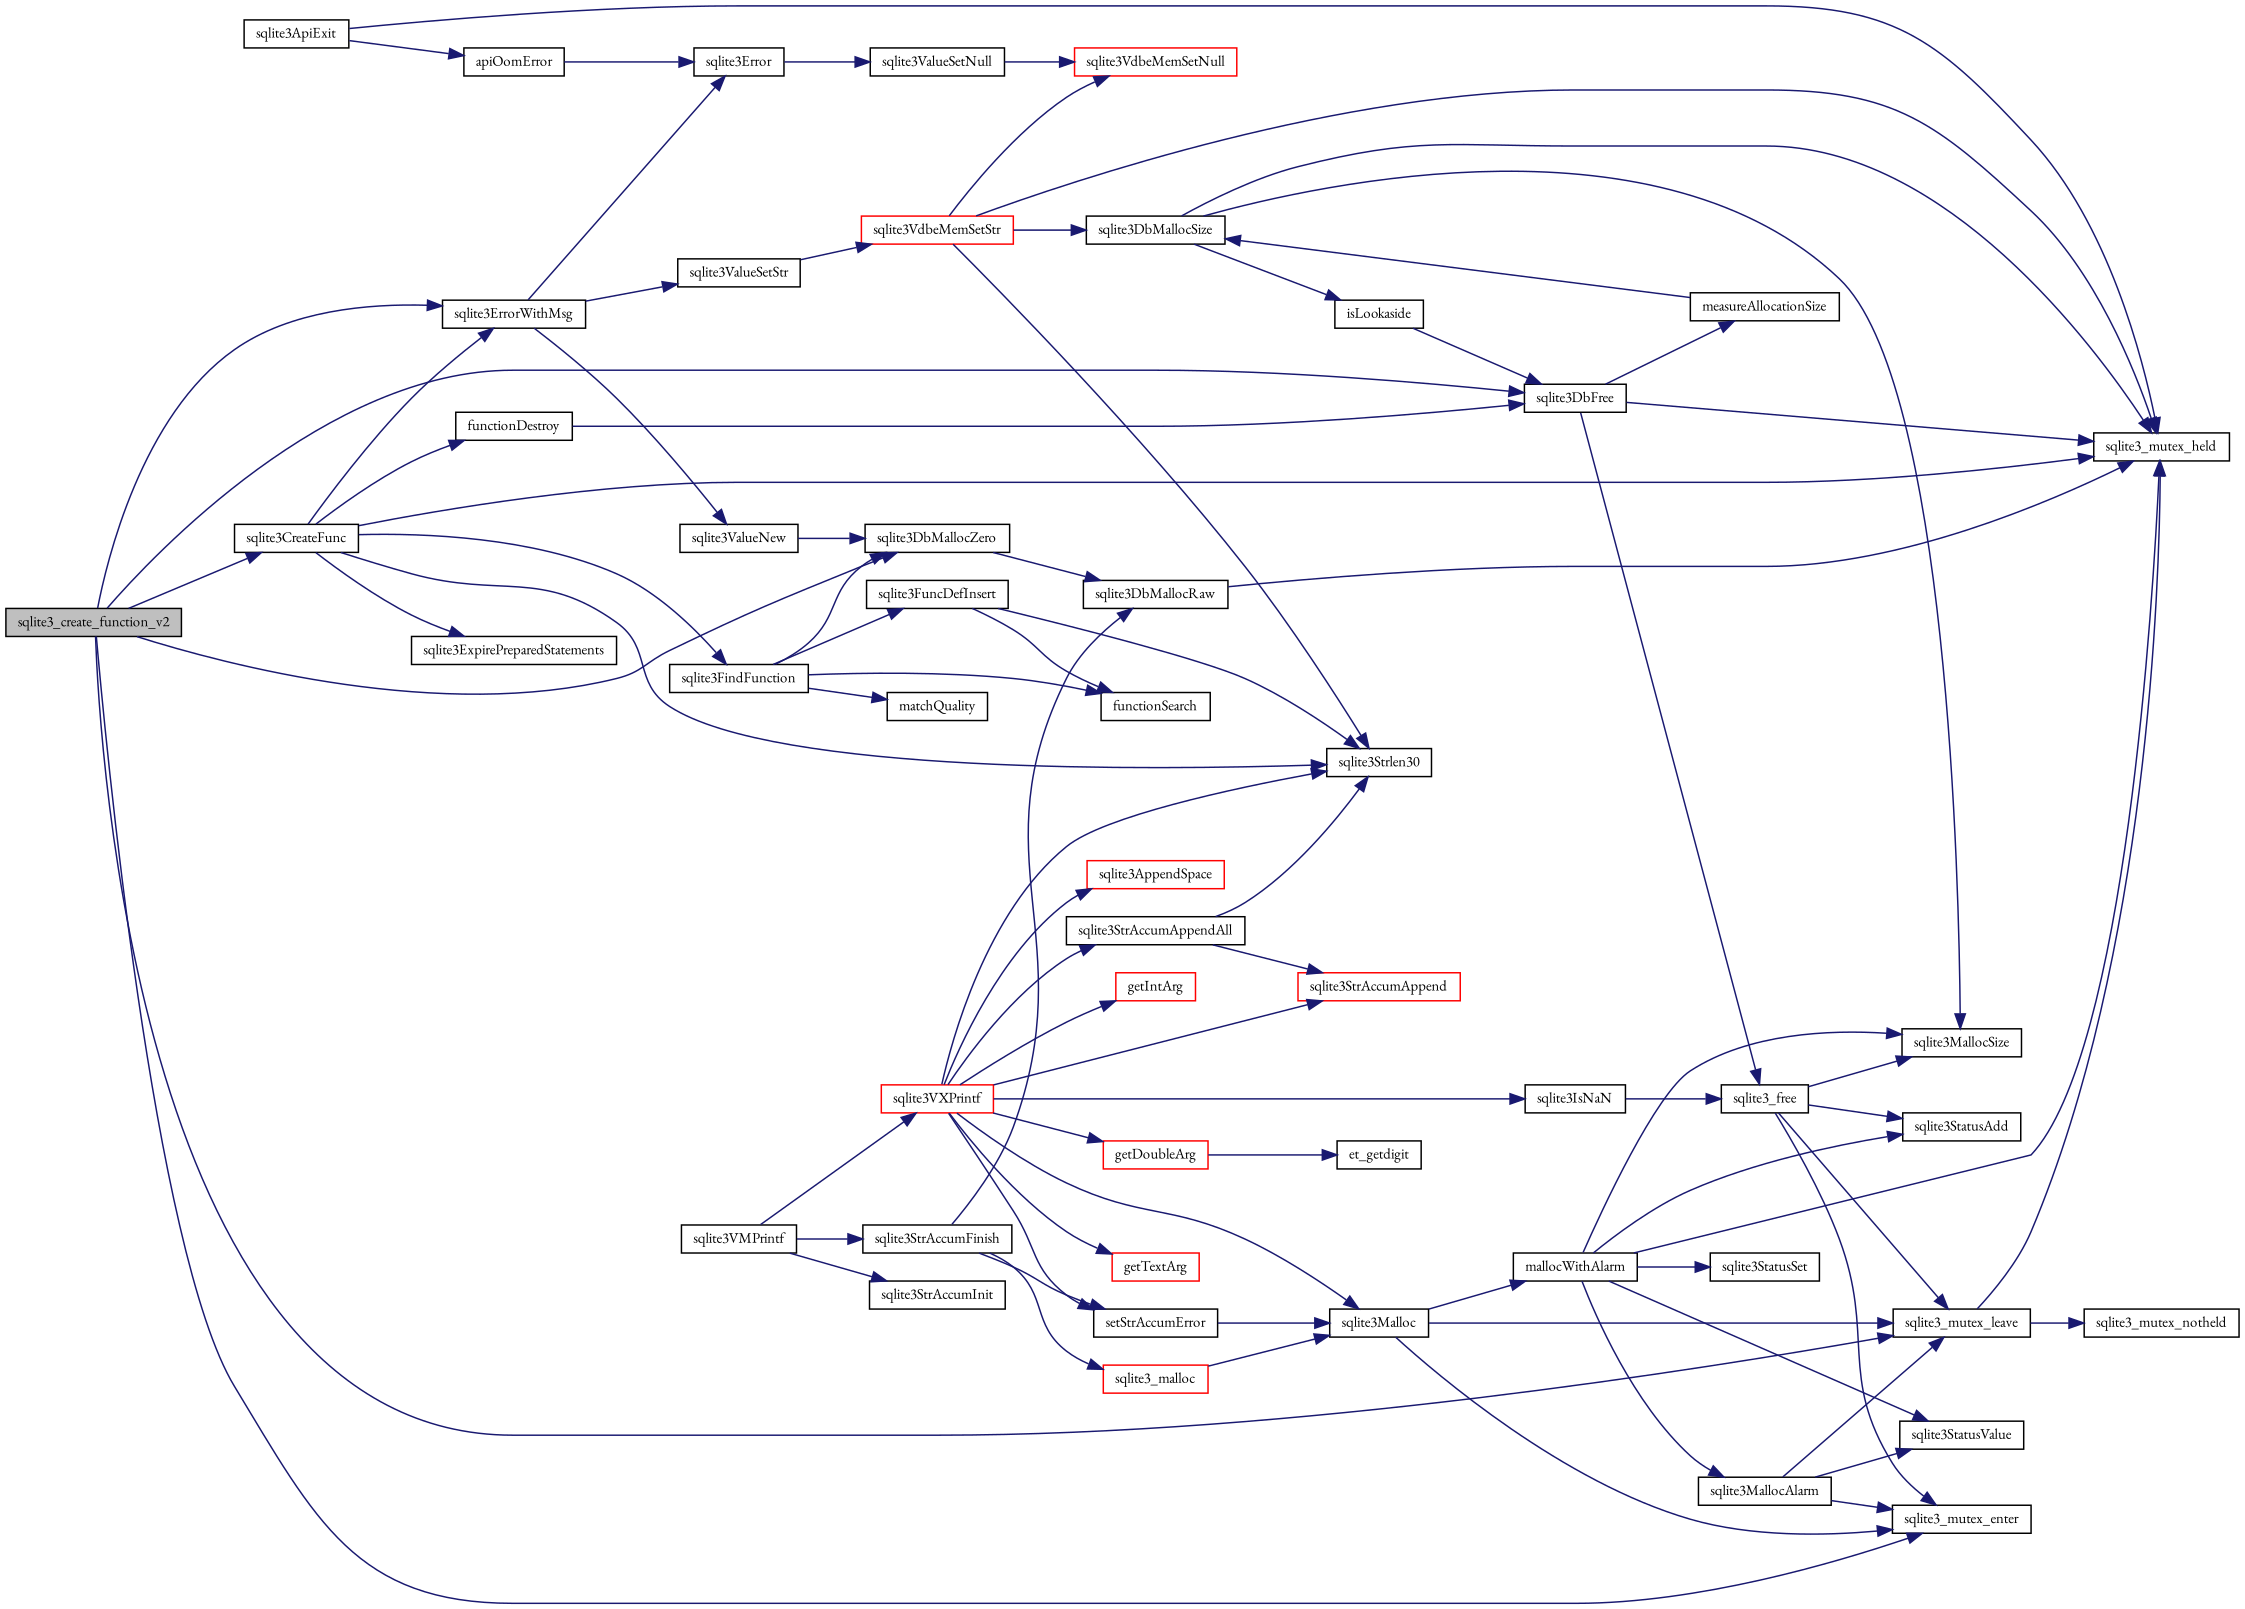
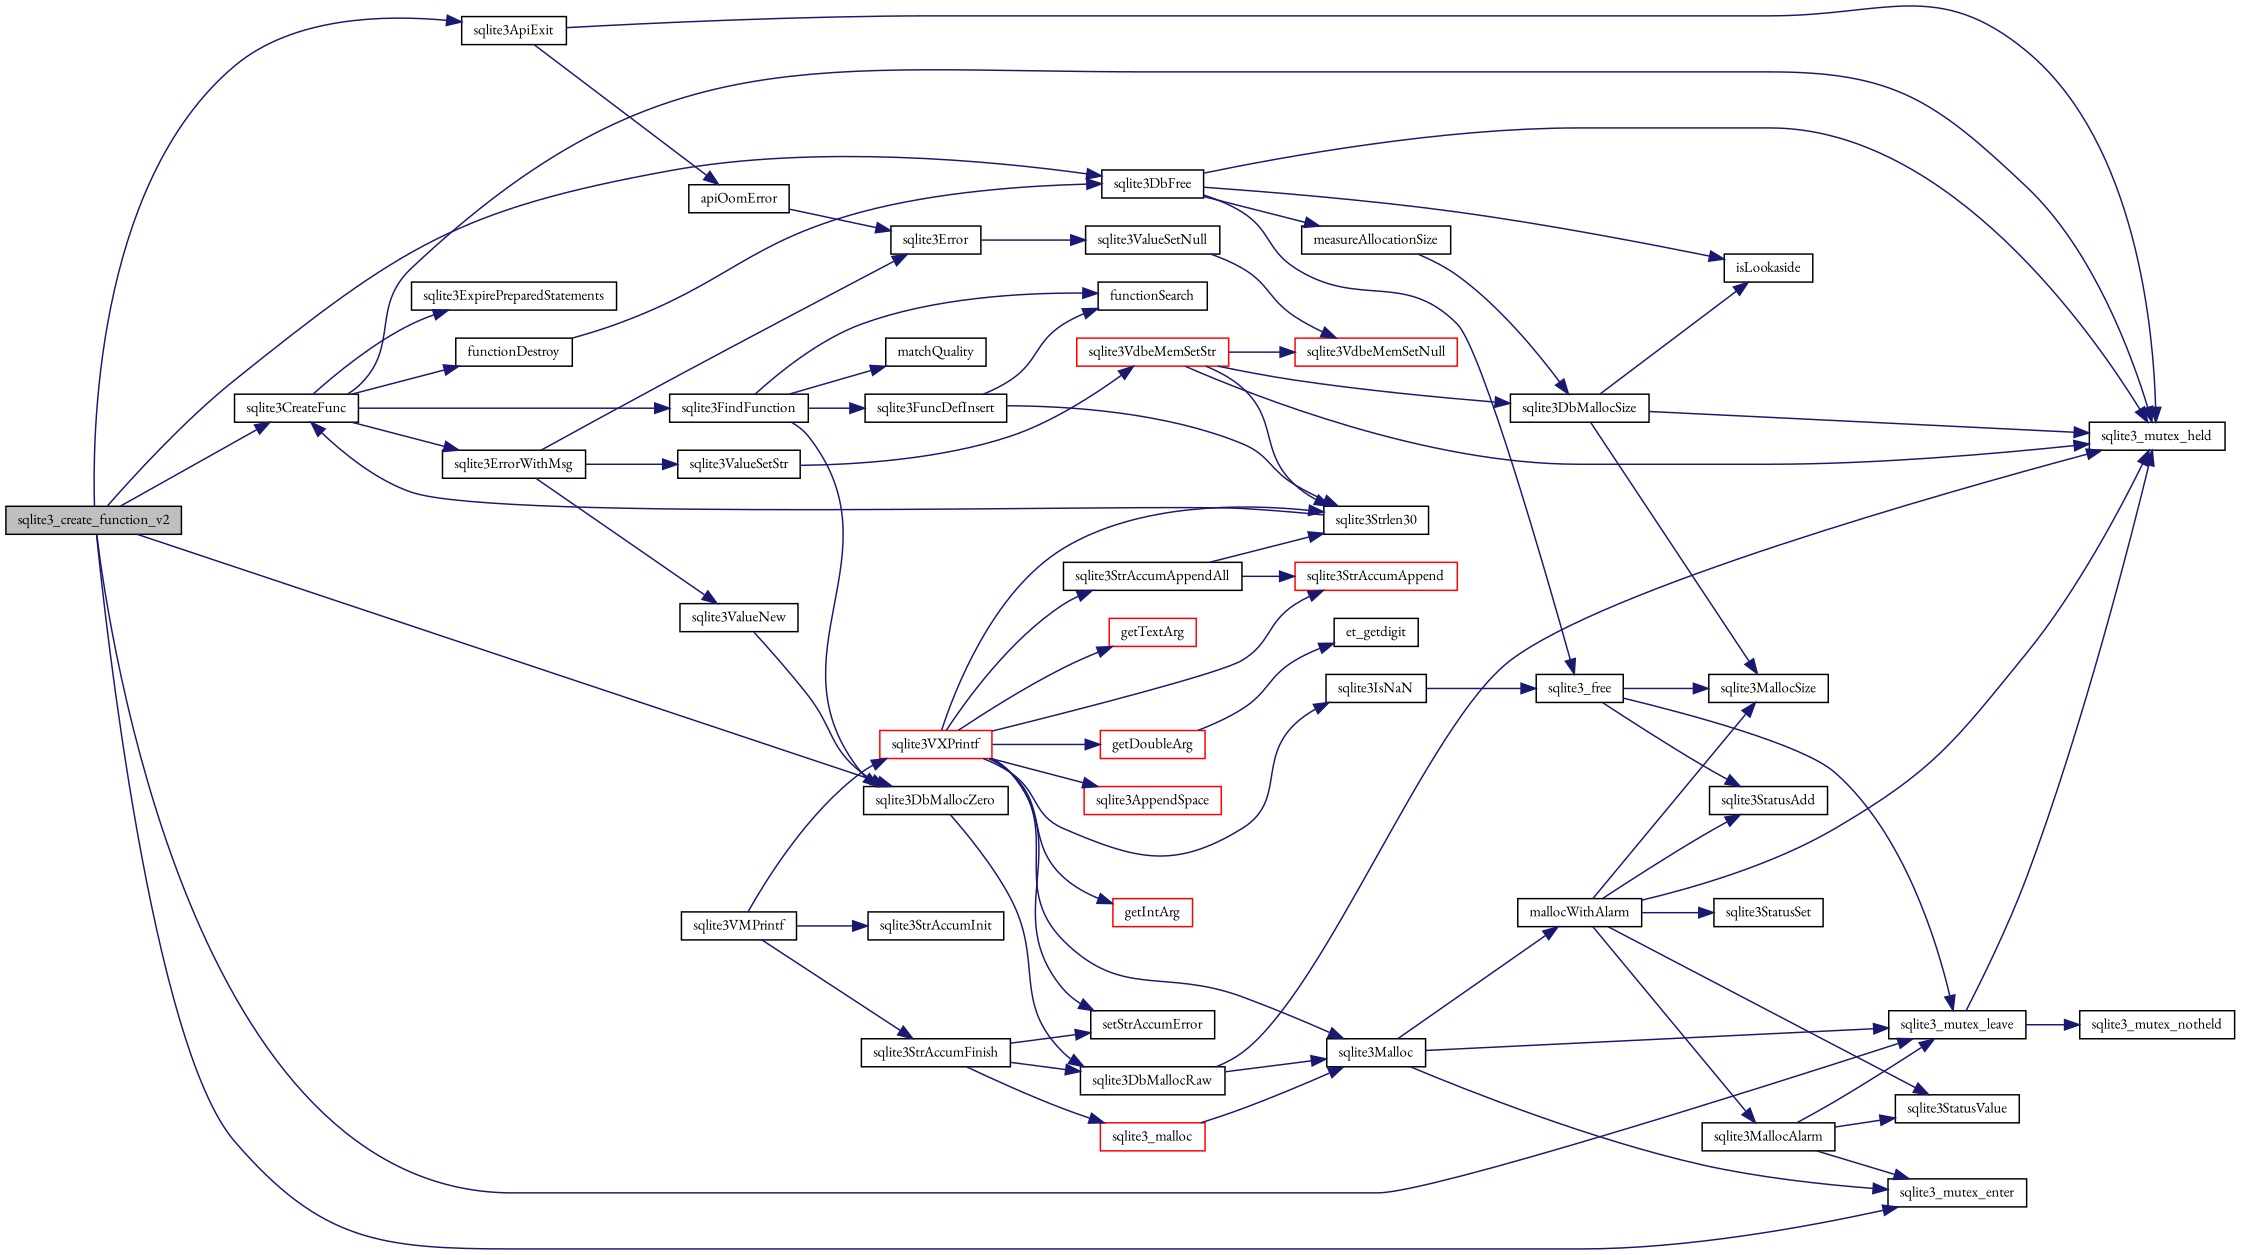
  digraph {
    fontname="EB Garamond"
    rankdir=LR
    node [color=black fillcolor=white fontname="EB Garamond" fontsize=10 shape=record style=filled]
    edge [color=midnightblue fontname="EB Garamond" fontsize=10 labelfontname=FreeSans labelfontsize=10 style=solid]
    n1 [fillcolor=grey75 fontcolor=black height=0.2 label=sqlite3_create_function_v2 width=0.4]
    n2 [height=0.2 label=sqlite3_mutex_enter width=0.4]
    n3 [height=0.2 label=sqlite3DbMallocZero width=0.4]
    n4 [height=0.2 label=sqlite3_mutex_leave width=0.4]
    n5 [height=0.2 label=sqlite3CreateFunc width=0.4]
    n6 [height=0.2 label=sqlite3DbFree width=0.4]
    n7 [height=0.2 label=sqlite3ApiExit width=0.4]
    n8 [height=0.2 label=sqlite3DbMallocRaw width=0.4]
    n9 [height=0.2 label=sqlite3_mutex_held width=0.4]
    n10 [height=0.2 label=sqlite3_mutex_notheld width=0.4]
    n11 [height=0.2 label=sqlite3Strlen30 width=0.4]
    n12 [height=0.2 label=sqlite3FindFunction width=0.4]
    n13 [height=0.2 label=sqlite3ErrorWithMsg width=0.4]
    n14 [height=0.2 label=sqlite3ExpirePreparedStatements width=0.4]
    n15 [height=0.2 label=functionDestroy width=0.4]
    n16 [height=0.2 label=sqlite3_free width=0.4]
    n17 [height=0.2 label=isLookaside width=0.4]
    n18 [height=0.2 label=measureAllocationSize width=0.4]
    n19 [height=0.2 label=apiOomError width=0.4]
    n20 [height=0.2 label=sqlite3Malloc width=0.4]
    n21 [height=0.2 label=mallocWithAlarm width=0.4]
    n22 [height=0.2 label=sqlite3StatusSet width=0.4]
    n23 [height=0.2 label=sqlite3StatusValue width=0.4]
    n24 [height=0.2 label=sqlite3MallocAlarm width=0.4]
    n25 [height=0.2 label=sqlite3MallocSize width=0.4]
    n26 [height=0.2 label=sqlite3StatusAdd width=0.4]
    n27 [height=0.2 label=functionSearch width=0.4]
    n28 [height=0.2 label=matchQuality width=0.4]
    n29 [height=0.2 label=sqlite3FuncDefInsert width=0.4]
    n30 [height=0.2 label=sqlite3Error width=0.4]
    n31 [height=0.2 label=sqlite3ValueNew width=0.4]
    n32 [height=0.2 label=sqlite3ValueSetStr width=0.4]
    n33 [height=0.2 label=sqlite3ValueSetNull width=0.4]
    n34 [height=0.2 label=sqlite3VMPrintf width=0.4]
    n35 [height=0.2 label=sqlite3StrAccumInit width=0.4]
    n36 [color=red height=0.2 label=sqlite3VXPrintf width=0.4]
    n37 [height=0.2 label=sqlite3StrAccumFinish width=0.4]
    n38 [color=red height=0.2 label=sqlite3VdbeMemSetStr width=0.4]
    n39 [color=red height=0.2 label=sqlite3VdbeMemSetNull width=0.4]
    n40 [color=red height=0.2 label=sqlite3StrAccumAppend width=0.4]
    n41 [color=red height=0.2 label=getIntArg width=0.4]
    n42 [height=0.2 label=setStrAccumError width=0.4]
    n43 [color=red height=0.2 label=getDoubleArg width=0.4]
    n44 [height=0.2 label=sqlite3IsNaN width=0.4]
    n45 [color=red height=0.2 label=getTextArg width=0.4]
    n46 [height=0.2 label=sqlite3StrAccumAppendAll width=0.4]
    n47 [color=red height=0.2 label=sqlite3AppendSpace width=0.4]
    n48 [color=red height=0.2 label=sqlite3_malloc width=0.4]
    n49 [height=0.2 label=et_getdigit width=0.4]
    n50 [height=0.2 label=sqlite3DbMallocSize width=0.4]
    n1 -> n2
    n1 -> n3
    n1 -> n4
    n1 -> n5
    n1 -> n6
-   n1 -> n13
+   n1 -> n7
    n3 -> n8
    n4 -> n9
    n4 -> n10
    n5 -> n9
-   n5 -> n11
+   n11 -> n5
    n5 -> n12
    n5 -> n13
    n5 -> n14
    n5 -> n15
    n6 -> n9
    n6 -> n16
-   n17 -> n6
+   n6 -> n17
    n6 -> n18
    n7 -> n9
    n7 -> n19
    n8 -> n9
-   n42 -> n20
+   n8 -> n20
    n12 -> n3
    n12 -> n27
    n12 -> n28
    n12 -> n29
    n13 -> n30
    n13 -> n31
    n13 -> n32
    n15 -> n6
-   n16 -> n2
    n16 -> n4
    n16 -> n25
    n16 -> n26
    n18 -> n50
    n19 -> n30
    n20 -> n2
    n20 -> n4
    n20 -> n21
    n21 -> n9
    n21 -> n22
    n21 -> n23
    n21 -> n24
    n21 -> n25
    n21 -> n26
    n24 -> n2
    n24 -> n4
    n24 -> n23
    n29 -> n11
    n29 -> n27
    n30 -> n33
    n31 -> n3
    n32 -> n38
    n33 -> n39
    n34 -> n35
    n34 -> n36
    n34 -> n37
    n36 -> n11
    n36 -> n20
    n36 -> n40
    n36 -> n41
    n36 -> n42
    n36 -> n43
    n36 -> n44
    n36 -> n45
    n36 -> n46
    n36 -> n47
    n37 -> n8
    n37 -> n42
    n37 -> n48
    n38 -> n9
    n38 -> n11
    n38 -> n39
    n38 -> n50
    n43 -> n49
    n44 -> n16
    n46 -> n11
    n46 -> n40
    n48 -> n20
    n50 -> n9
    n50 -> n17
    n50 -> n25
  }
